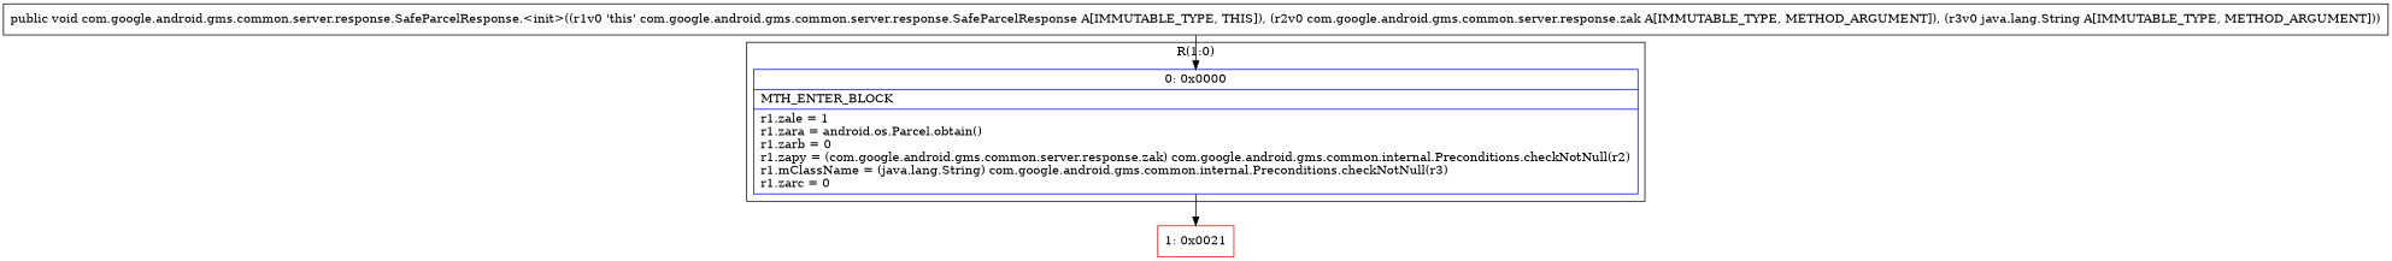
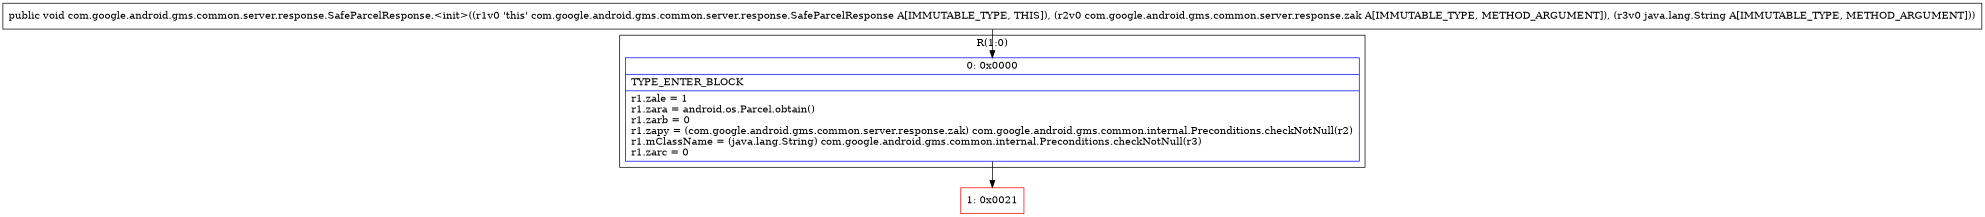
  digraph {
    node [shape=record]
-   n1 [color=blue label="{0\:\ 0x0000|MTH_ENTER_BLOCK\l|r1.zale = 1\lr1.zara = android.os.Parcel.obtain()\lr1.zarb = 0\lr1.zapy = (com.google.android.gms.common.server.response.zak) com.google.android.gms.common.internal.Preconditions.checkNotNull(r2)\lr1.mClassName = (java.lang.String) com.google.android.gms.common.internal.Preconditions.checkNotNull(r3)\lr1.zarc = 0\l}"]
+   n1 [color=blue label="{0\:\ 0x0000|TYPE_ENTER_BLOCK\l|r1.zale = 1\lr1.zara = android.os.Parcel.obtain()\lr1.zarb = 0\lr1.zapy = (com.google.android.gms.common.server.response.zak) com.google.android.gms.common.internal.Preconditions.checkNotNull(r2)\lr1.mClassName = (java.lang.String) com.google.android.gms.common.internal.Preconditions.checkNotNull(r3)\lr1.zarc = 0\l}"]
    n2 [color=red label="{1\:\ 0x0021}"]
    n3 [label="{public void com.google.android.gms.common.server.response.SafeParcelResponse.\<init\>((r1v0 'this' com.google.android.gms.common.server.response.SafeParcelResponse A[IMMUTABLE_TYPE, THIS]), (r2v0 com.google.android.gms.common.server.response.zak A[IMMUTABLE_TYPE, METHOD_ARGUMENT]), (r3v0 java.lang.String A[IMMUTABLE_TYPE, METHOD_ARGUMENT])) }"]
    subgraph cluster_1 {
      label="R(1:0)"
      n1
    }
    n1 -> n2
    n3 -> n1
  }
